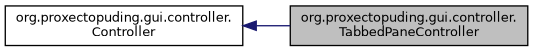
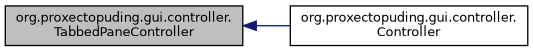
  digraph {
    rankdir=LR
    node [color=black fontname=Helvetica fontsize=10 shape=record style=filled]
    n1 [fillcolor=grey75 fontcolor=black height=0.2 label="org.proxectopuding.gui.controller.\lTabbedPaneController" width=0.4]
    n2 [fillcolor=white height=0.2 label="org.proxectopuding.gui.controller.\lController" width=0.4]
-   n2 -> n1 [color=midnightblue dir=back fontname=Helvetica fontsize=10 labelfontname=Helvetica labelfontsize=10 style=solid]
+   n1 -> n2 [color=midnightblue dir=back fontname=Helvetica fontsize=10 labelfontname=Helvetica labelfontsize=10 style=solid]
  }
